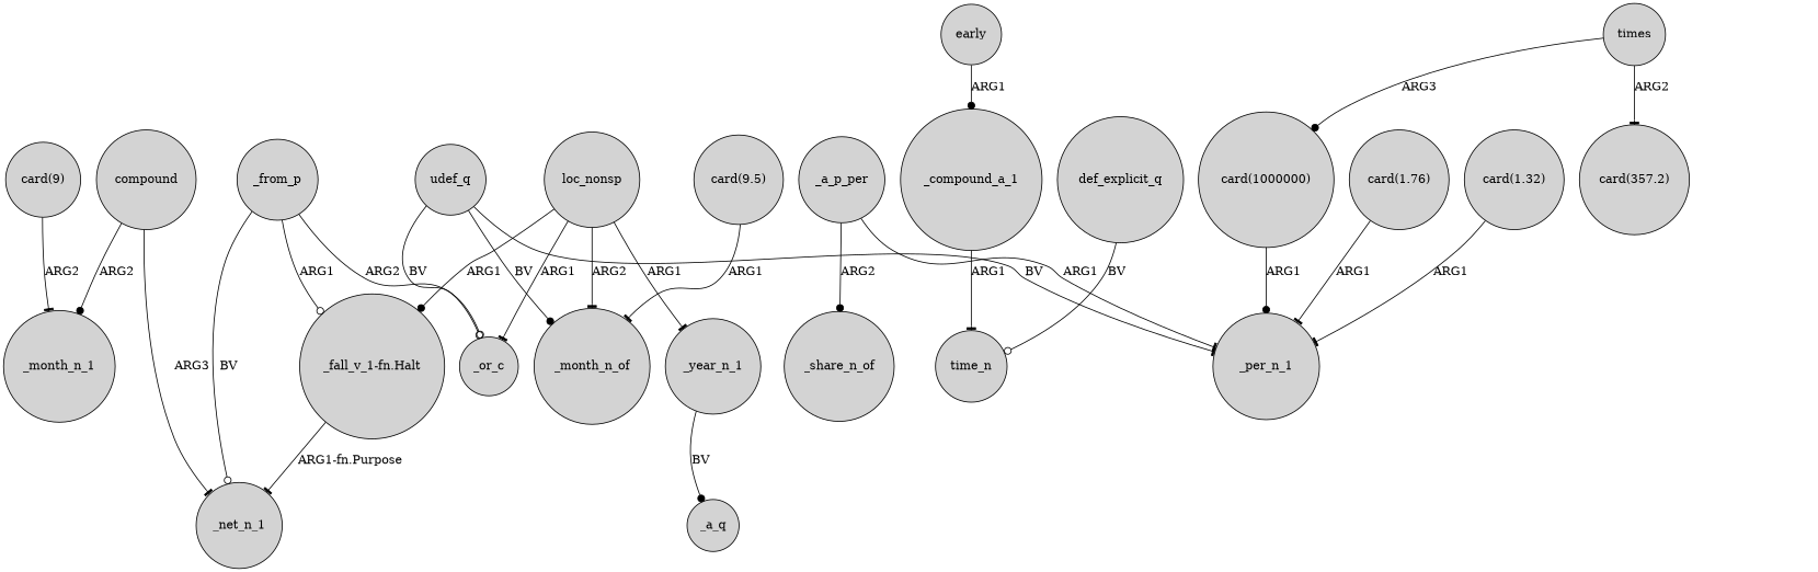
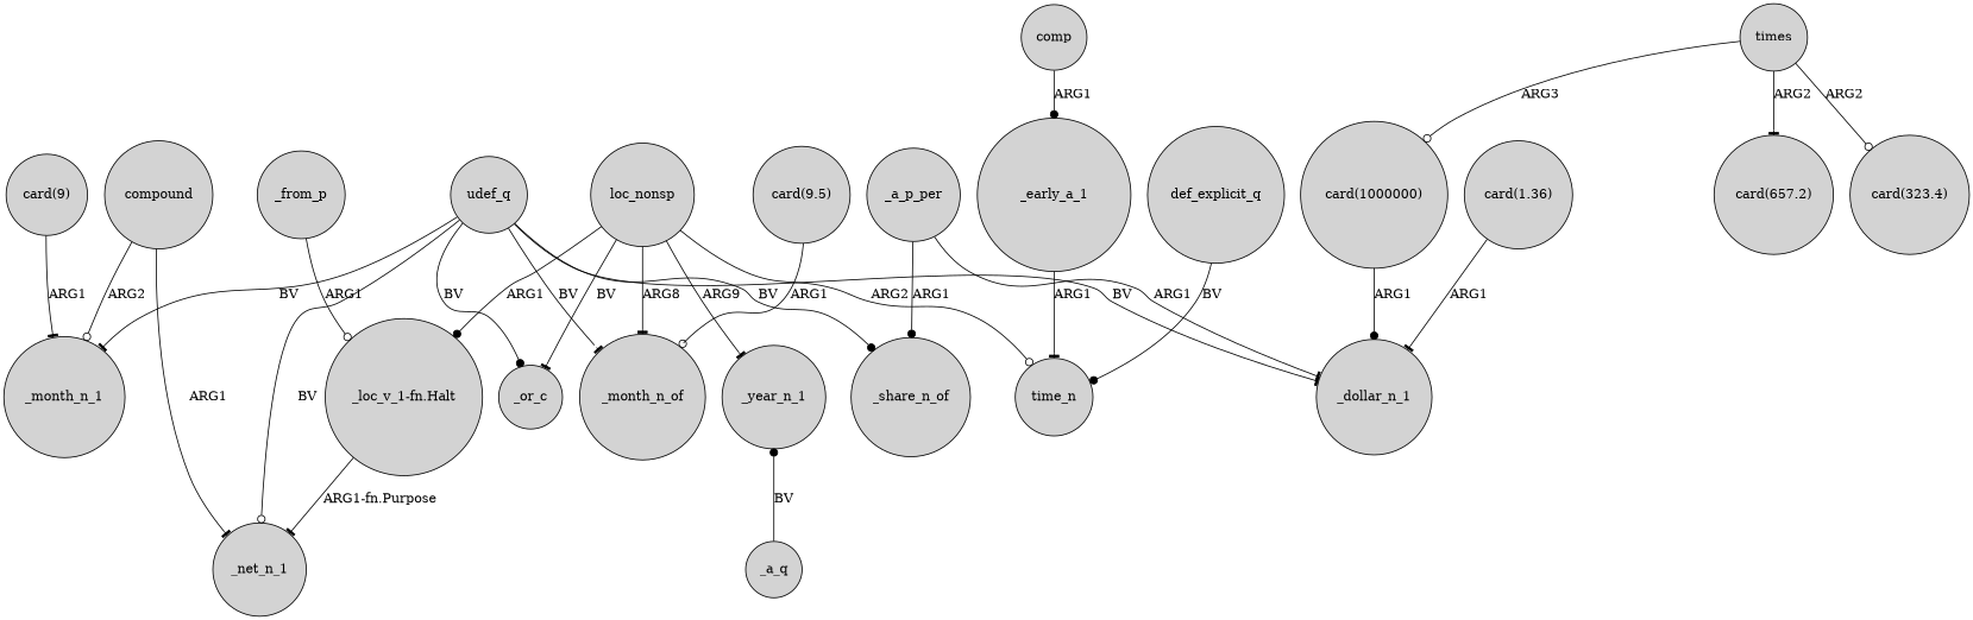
  digraph {
    node [shape=circle style=filled]
    edge [arrowhead=tee]
    udef_q
    _month_n_1
-   _dollar_n_1 [label=_per_n_1]
+   _dollar_n_1
    _or_c
    _net_n_1
    _share_n_of
    n7 [label=_month_n_of]
-   _early_a_1 [label=_compound_a_1]
+   _early_a_1
    time_n
-   "card(1.36)" [label="card(1.76)"]
-   "_fall_v_1-fn.Halt"
+   "card(1.36)"
+   "_fall_v_1-fn.Halt" [label="_loc_v_1-fn.Halt"]
    loc_nonsp
    _year_n_1
    times
-   "card(357.2)"
+   "card(357.2)" [label="card(657.2)"]
+   "card(323.4)"
    "card(1000000)"
-   "card(1.32)"
-   comp [label=early]
+   comp
    _a_q
    _a_p_per
    "card(9.5)"
    compound
    _from_p
    def_explicit_q
    "card(9)"
+   udef_q -> _month_n_1 [label=BV]
    udef_q -> _dollar_n_1 [label=BV]
-   udef_q -> _or_c [arrowhead=odot label=BV]
-   _from_p -> _net_n_1 [arrowhead=odot label=BV]
-   udef_q -> n7 [arrowhead=dot label=BV]
+   udef_q -> _or_c [arrowhead=dot label=BV]
+   udef_q -> _net_n_1 [arrowhead=odot label=BV]
+   udef_q -> _share_n_of [arrowhead=dot label=BV]
+   udef_q -> n7 [label=BV]
    _early_a_1 -> time_n [label=ARG1]
    "card(1.36)" -> _dollar_n_1 [label=ARG1]
    "_fall_v_1-fn.Halt" -> _net_n_1 [label="ARG1-fn.Purpose"]
-   loc_nonsp -> _or_c [label=ARG1]
-   loc_nonsp -> n7 [label=ARG2]
+   loc_nonsp -> _or_c [label=BV]
+   loc_nonsp -> n7 [label=ARG8]
+   loc_nonsp -> time_n [arrowhead=odot label=ARG2]
    loc_nonsp -> "_fall_v_1-fn.Halt" [arrowhead=dot label=ARG1]
-   loc_nonsp -> _year_n_1 [label=ARG1]
+   loc_nonsp -> _year_n_1 [label=ARG9]
    times -> "card(357.2)" [label=ARG2]
-   times -> "card(1000000)" [arrowhead=dot label=ARG3]
+   times -> "card(323.4)" [arrowhead=odot label=ARG2]
+   times -> "card(1000000)" [arrowhead=odot label=ARG3]
    "card(1000000)" -> _dollar_n_1 [arrowhead=dot label=ARG1]
-   "card(1.32)" -> _dollar_n_1 [label=ARG1]
    comp -> _early_a_1 [arrowhead=dot label=ARG1]
-   _year_n_1 -> _a_q [arrowhead=dot label=BV]
+   _a_q -> _year_n_1 [arrowhead=dot label=BV]
    _a_p_per -> _dollar_n_1 [label=ARG1]
-   _a_p_per -> _share_n_of [arrowhead=dot label=ARG2]
-   "card(9.5)" -> n7 [label=ARG1]
-   compound -> _month_n_1 [arrowhead=dot label=ARG2]
-   compound -> _net_n_1 [label=ARG3]
-   _from_p -> _or_c [arrowhead=odot label=ARG2]
+   _a_p_per -> _share_n_of [arrowhead=dot label=ARG1]
+   "card(9.5)" -> n7 [arrowhead=odot label=ARG1]
+   compound -> _month_n_1 [arrowhead=odot label=ARG2]
+   compound -> _net_n_1 [label=ARG1]
    _from_p -> "_fall_v_1-fn.Halt" [arrowhead=odot label=ARG1]
-   def_explicit_q -> time_n [arrowhead=odot label=BV]
-   "card(9)" -> _month_n_1 [label=ARG2]
+   def_explicit_q -> time_n [arrowhead=dot label=BV]
+   "card(9)" -> _month_n_1 [label=ARG1]
  }
